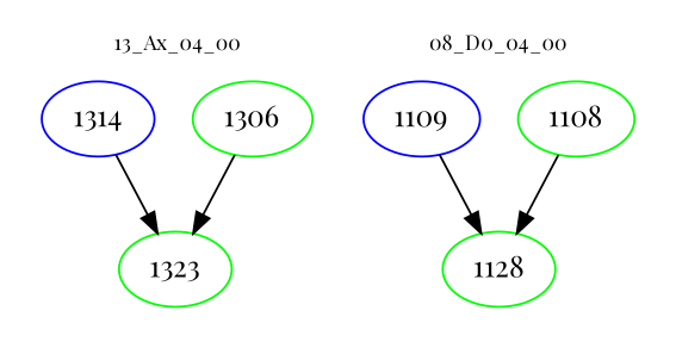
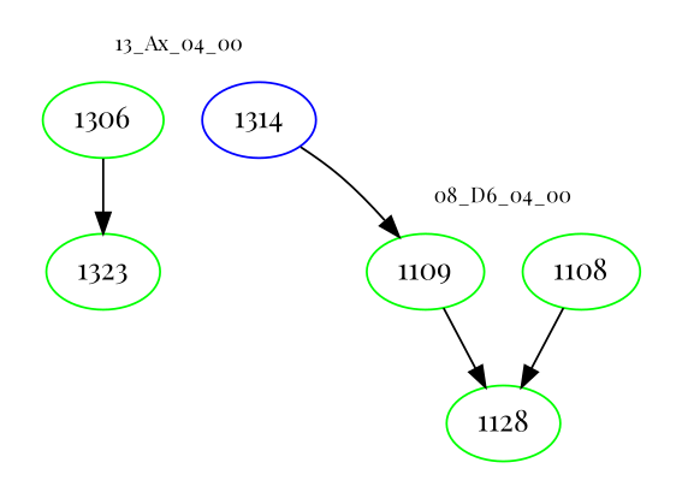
  digraph {
    fontname="Playfair Display"
    node [color=green fontname="Playfair Display"]
    edge [color=black fontname="Playfair Display"]
    n1 [label=1306]
    n2 [color=blue label=1314]
    n3 [label=1323]
    n4 [label=1108]
-   n5 [color=blue label=1109]
+   n5 [label=1109]
    n6 [label=1128]
    subgraph cluster_1 {
      color=white
      fontsize=10
      label="13_Ax_04_00"
      n1
      n2
      n3
    }
    subgraph cluster_2 {
      color=white
      fontsize=10
-     label="08_D0_04_00"
+     label="08_D6_04_00"
      n4
      n5
      n6
    }
    n1 -> n3
-   n2 -> n3
+   n2 -> n5
    n4 -> n6
    n5 -> n6
  }
